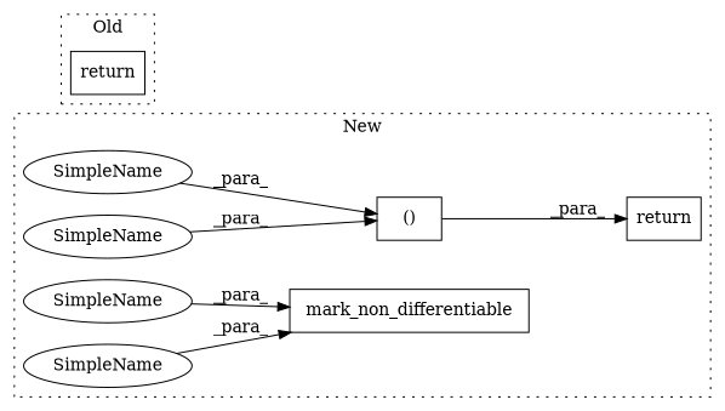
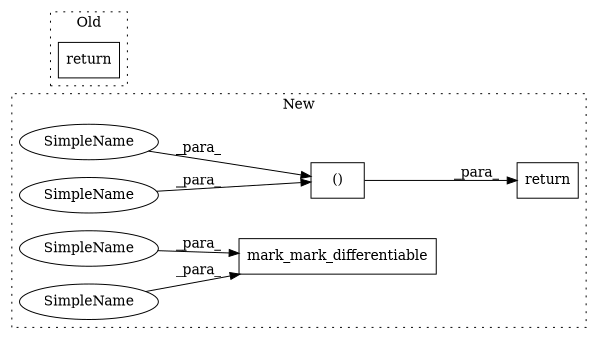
  digraph {
    rankdir=LR
    node [a=42 l=12 shape=box]
-   n1 [a=32 l="24,1" label=mark_non_differentiable s="9823,9871"]
+   n1 [a=32 l="24,1" label=mark_mark_differentiable s="9823,9871"]
    n2 [a=106 l=50 label="()" s=9890]
    n3 [a=41 label=return s=9878]
    n4 [l=11 label=SimpleName s=9860 shape=ellipse]
    n5 [l=11 label=SimpleName s=9929 shape=ellipse]
    n6 [label=SimpleName s=9904 shape=ellipse]
    n7 [label=SimpleName s=9847 shape=ellipse]
    n8 [a=41 l=7 label=return s=9664]
    subgraph cluster_1 {
      label=New
      style=dotted
      n1
      n2
      n3
      n4
      n5
      n6
      n7
    }
    subgraph cluster_2 {
      label=Old
      style=dotted
      n8
    }
    n2 -> n3 [label=_para_]
    n4 -> n1 [label=_para_]
    n5 -> n2 [label=_para_]
    n6 -> n2 [label=_para_]
    n7 -> n1 [label=_para_]
  }
